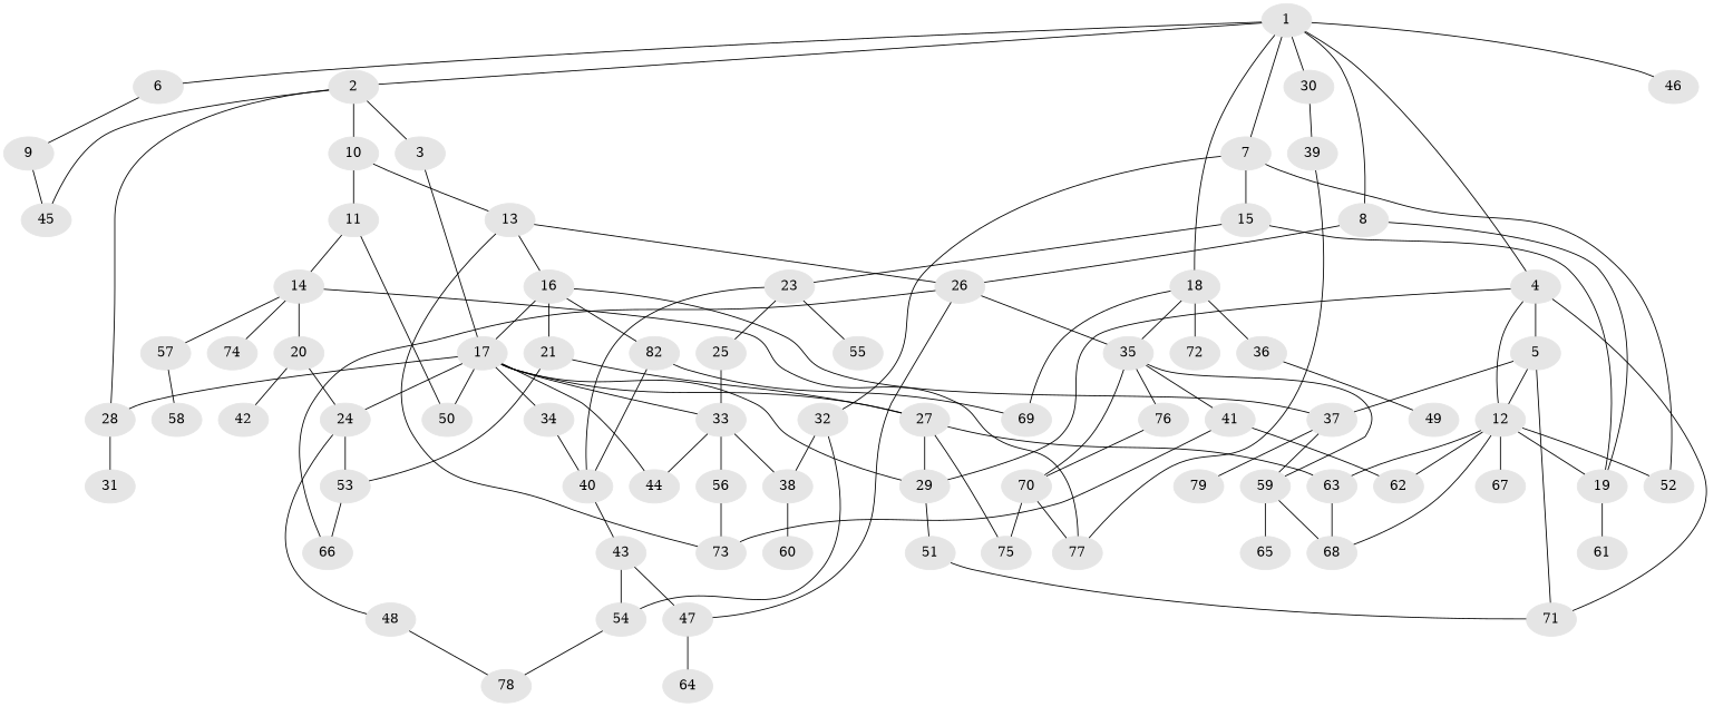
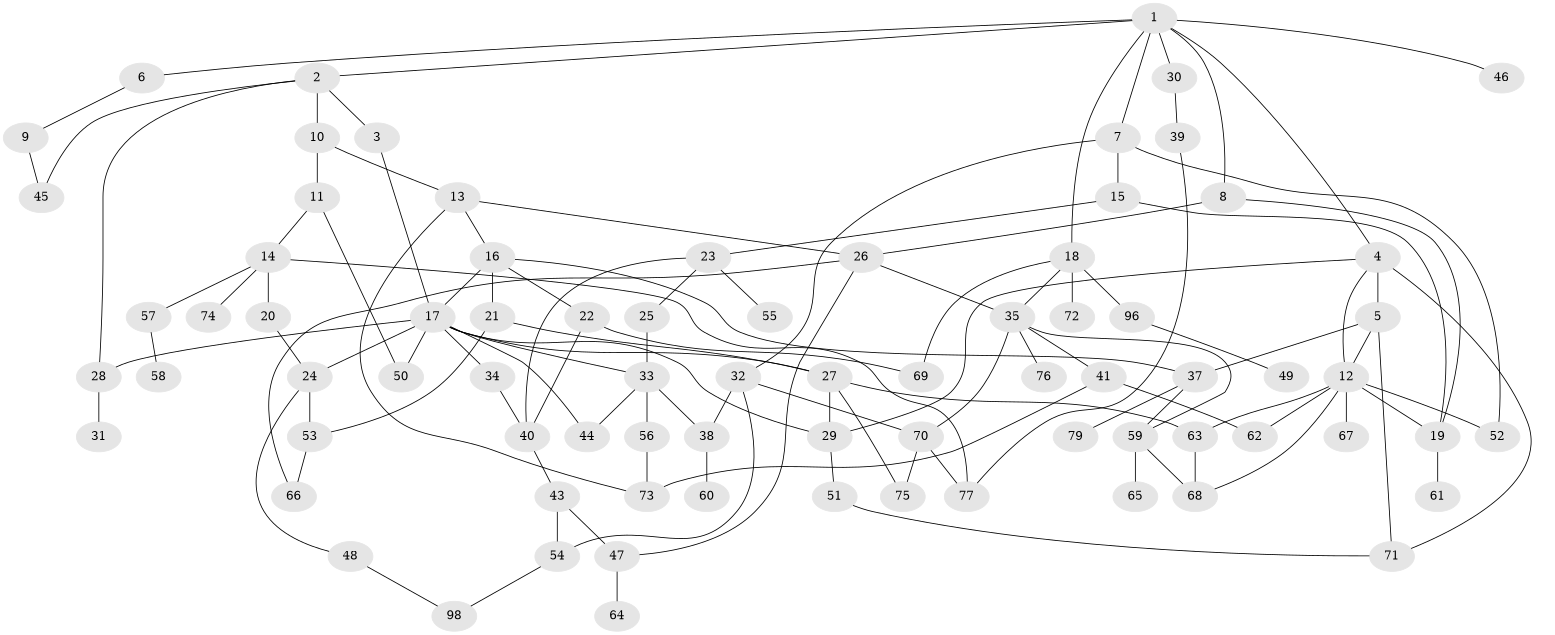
  graph {
    node [color=gray90 style=filled]
    1
    2
    4
    6
    7
    8
    18
    30
    46
    3
    10
    28
    45
    5
    12
    29
    71
    9
    15
    32
    52
    19
    26
    35
-   36
+   36 [label=96]
    69
    72
    39
    17
    11
    13
    31
    50
    24
    27
    33
    34
    44
    37
    62
    63
    67
    68
    51
    59
    79
    23
    38
    54
    70
    61
    47
    66
    14
    16
    73
    20
    57
    74
    77
    21
-   22 [label=82]
-   42
+   22
    58
    40
    25
    55
    53
    48
    75
    56
    41
    76
    49
    43
-   78
+   78 [label=98]
    64
    60
    65
    1 -- 2
    1 -- 4
    1 -- 6
    1 -- 7
    1 -- 8
    1 -- 18
    1 -- 30
    1 -- 46
    2 -- 3
    2 -- 10
    2 -- 28
    2 -- 45
    4 -- 5
    4 -- 12
    4 -- 29
    4 -- 71
    6 -- 9
    7 -- 15
    7 -- 32
    7 -- 52
    8 -- 19
    8 -- 26
    18 -- 35
    18 -- 36
    18 -- 69
    18 -- 72
    30 -- 39
    3 -- 17
    10 -- 11
    10 -- 13
    28 -- 31
    5 -- 12
    5 -- 71
    5 -- 37
    12 -- 52
    12 -- 19
    12 -- 62
    12 -- 63
    12 -- 67
    12 -- 68
    29 -- 51
    9 -- 45
    15 -- 19
    15 -- 23
    32 -- 38
    32 -- 54
-   76 -- 70
+   32 -- 70
    19 -- 61
    26 -- 35
    26 -- 47
    26 -- 66
    35 -- 59
    35 -- 70
    35 -- 41
    35 -- 76
    36 -- 49
    39 -- 77
    17 -- 28
    17 -- 29
    17 -- 50
    17 -- 24
    17 -- 27
    17 -- 33
    17 -- 34
    17 -- 44
    11 -- 50
    11 -- 14
    13 -- 26
    13 -- 16
    13 -- 73
    24 -- 53
    24 -- 48
    27 -- 29
    27 -- 63
    27 -- 75
    33 -- 44
    33 -- 38
    33 -- 56
    34 -- 40
    37 -- 59
    37 -- 79
    63 -- 68
    51 -- 71
    59 -- 68
    59 -- 65
    23 -- 40
    23 -- 25
    23 -- 55
    38 -- 60
    54 -- 78
    70 -- 77
    70 -- 75
    47 -- 64
    14 -- 20
    14 -- 57
    14 -- 74
    14 -- 77
    16 -- 17
    16 -- 37
    16 -- 21
    16 -- 22
    20 -- 24
-   20 -- 42
    57 -- 58
    21 -- 27
    21 -- 53
    22 -- 69
    22 -- 40
    40 -- 43
    25 -- 33
    53 -- 66
    48 -- 78
    56 -- 73
    41 -- 62
    41 -- 73
    43 -- 54
    43 -- 47
  }
